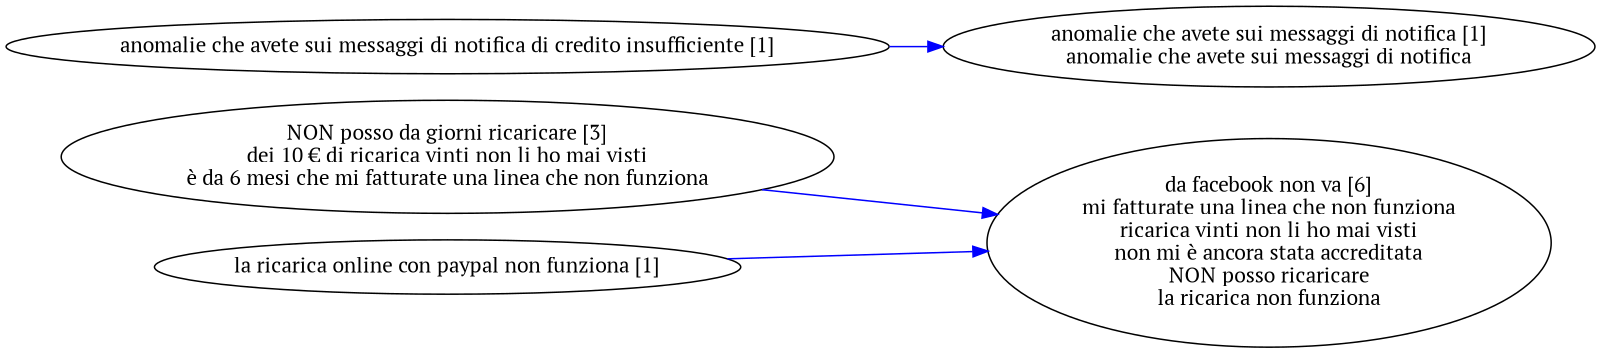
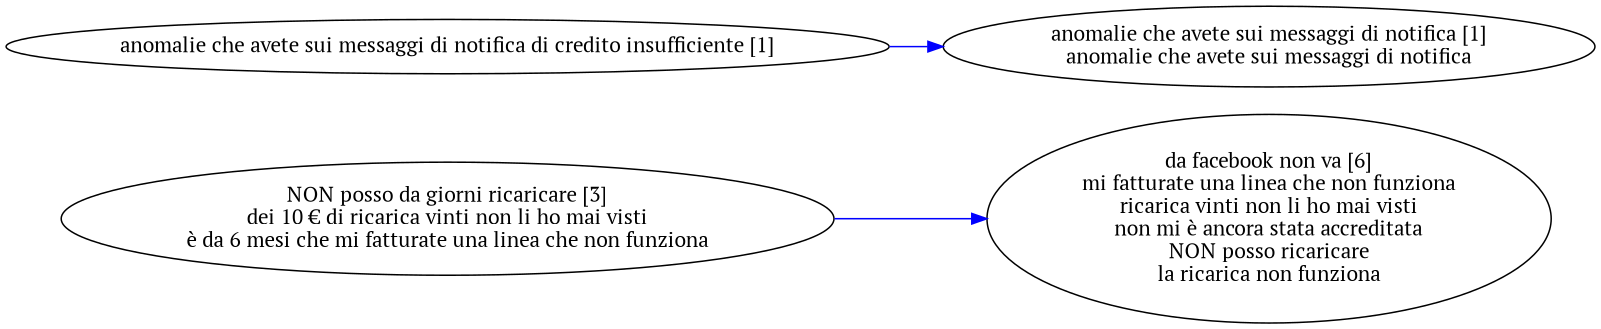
  digraph {
    rankdir=LR
    fontname="PT Serif"
    node [fontname="PT Serif"]
    edge [color=blue fontname="PT Serif"]
    "NON posso da giorni ricaricare [3]\ndei 10 € di ricarica vinti non li ho mai visti\nè da 6 mesi che mi fatturate una linea che non funziona"
    "da facebook non va [6]\nmi fatturate una linea che non funziona\nricarica vinti non li ho mai visti\nnon mi è ancora stata accreditata\nNON posso ricaricare\nla ricarica non funziona"
    "anomalie che avete sui messaggi di notifica di credito insufficiente [1]"
    "anomalie che avete sui messaggi di notifica [1]\nanomalie che avete sui messaggi di notifica"
-   "la ricarica online con paypal non funziona [1]"
    "NON posso da giorni ricaricare [3]\ndei 10 € di ricarica vinti non li ho mai visti\nè da 6 mesi che mi fatturate una linea che non funziona" -> "da facebook non va [6]\nmi fatturate una linea che non funziona\nricarica vinti non li ho mai visti\nnon mi è ancora stata accreditata\nNON posso ricaricare\nla ricarica non funziona"
    "anomalie che avete sui messaggi di notifica di credito insufficiente [1]" -> "anomalie che avete sui messaggi di notifica [1]\nanomalie che avete sui messaggi di notifica"
-   "la ricarica online con paypal non funziona [1]" -> "da facebook non va [6]\nmi fatturate una linea che non funziona\nricarica vinti non li ho mai visti\nnon mi è ancora stata accreditata\nNON posso ricaricare\nla ricarica non funziona"
  }
